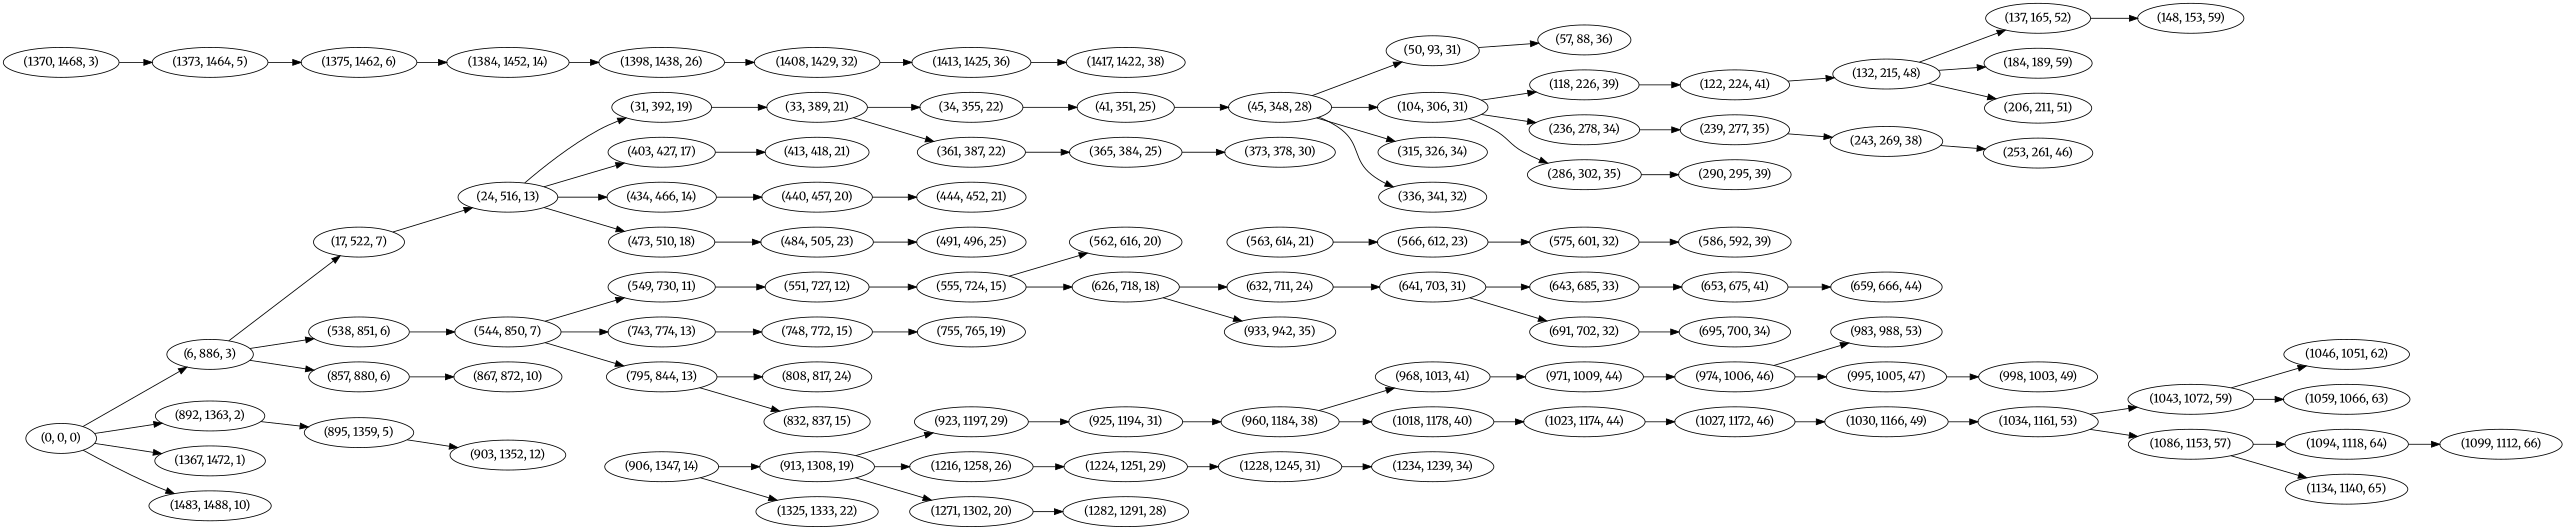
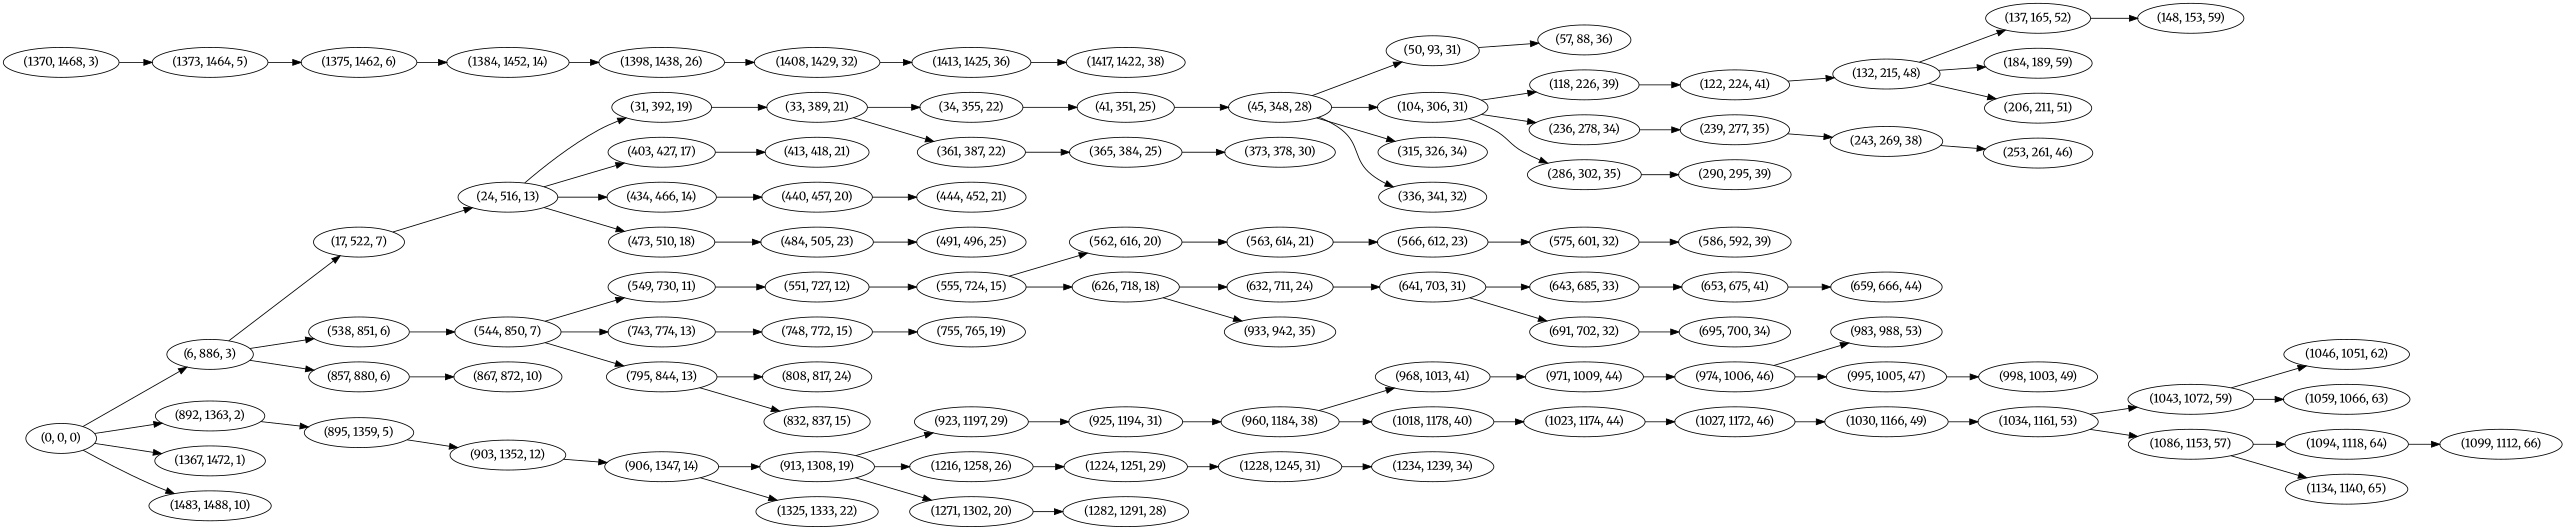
  digraph {
    fontname=Merriweather
    rankdir=LR
    node [fontname=Merriweather]
    edge [fontname=Merriweather]
    "(0, 0, 0)"
    "(6, 886, 3)"
    "(892, 1363, 2)"
    "(1367, 1472, 1)"
    "(1483, 1488, 10)"
    "(17, 522, 7)"
    "(538, 851, 6)"
    "(857, 880, 6)"
    "(895, 1359, 5)"
    "(24, 516, 13)"
    "(544, 850, 7)"
    "(867, 872, 10)"
    "(31, 392, 19)"
    "(403, 427, 17)"
    "(434, 466, 14)"
    "(473, 510, 18)"
    "(33, 389, 21)"
    "(413, 418, 21)"
    "(440, 457, 20)"
    "(484, 505, 23)"
    "(34, 355, 22)"
    "(361, 387, 22)"
    "(41, 351, 25)"
    "(365, 384, 25)"
    "(45, 348, 28)"
    "(50, 93, 31)"
    "(104, 306, 31)"
    "(315, 326, 34)"
    "(336, 341, 32)"
    "(57, 88, 36)"
    "(118, 226, 39)"
    "(236, 278, 34)"
    "(286, 302, 35)"
    "(122, 224, 41)"
    "(239, 277, 35)"
    "(290, 295, 39)"
    "(132, 215, 48)"
    "(137, 165, 52)"
    "(184, 189, 59)"
    "(206, 211, 51)"
    "(148, 153, 59)"
    "(243, 269, 38)"
    "(253, 261, 46)"
    "(373, 378, 30)"
    "(444, 452, 21)"
    "(491, 496, 25)"
    "(549, 730, 11)"
    "(743, 774, 13)"
    "(795, 844, 13)"
    "(551, 727, 12)"
    "(748, 772, 15)"
    "(808, 817, 24)"
    "(832, 837, 15)"
    "(555, 724, 15)"
    "(562, 616, 20)"
    "(626, 718, 18)"
    "(563, 614, 21)"
    "(632, 711, 24)"
    "(933, 942, 35)"
    "(566, 612, 23)"
    "(575, 601, 32)"
    "(586, 592, 39)"
    "(641, 703, 31)"
    "(643, 685, 33)"
    "(691, 702, 32)"
    "(653, 675, 41)"
    "(695, 700, 34)"
    "(659, 666, 44)"
    "(755, 765, 19)"
    "(903, 1352, 12)"
    "(906, 1347, 14)"
    "(913, 1308, 19)"
    "(1325, 1333, 22)"
    "(923, 1197, 29)"
    "(1216, 1258, 26)"
    "(1271, 1302, 20)"
    "(925, 1194, 31)"
    "(1224, 1251, 29)"
    "(1282, 1291, 28)"
    "(960, 1184, 38)"
    "(968, 1013, 41)"
    "(1018, 1178, 40)"
    "(971, 1009, 44)"
    "(1023, 1174, 44)"
    "(974, 1006, 46)"
    "(983, 988, 53)"
    "(995, 1005, 47)"
    "(998, 1003, 49)"
    "(1027, 1172, 46)"
    "(1030, 1166, 49)"
    "(1034, 1161, 53)"
    "(1043, 1072, 59)"
    "(1086, 1153, 57)"
    "(1046, 1051, 62)"
    "(1059, 1066, 63)"
    "(1094, 1118, 64)"
    "(1134, 1140, 65)"
    "(1099, 1112, 66)"
    "(1228, 1245, 31)"
    "(1234, 1239, 34)"
    "(1370, 1468, 3)"
    "(1373, 1464, 5)"
    "(1375, 1462, 6)"
    "(1384, 1452, 14)"
    "(1398, 1438, 26)"
    "(1408, 1429, 32)"
    "(1413, 1425, 36)"
    "(1417, 1422, 38)"
    "(0, 0, 0)" -> "(6, 886, 3)"
    "(0, 0, 0)" -> "(892, 1363, 2)"
    "(0, 0, 0)" -> "(1367, 1472, 1)"
    "(0, 0, 0)" -> "(1483, 1488, 10)"
    "(6, 886, 3)" -> "(17, 522, 7)"
    "(6, 886, 3)" -> "(538, 851, 6)"
    "(6, 886, 3)" -> "(857, 880, 6)"
    "(892, 1363, 2)" -> "(895, 1359, 5)"
    "(17, 522, 7)" -> "(24, 516, 13)"
    "(538, 851, 6)" -> "(544, 850, 7)"
    "(857, 880, 6)" -> "(867, 872, 10)"
    "(895, 1359, 5)" -> "(903, 1352, 12)"
    "(24, 516, 13)" -> "(31, 392, 19)"
    "(24, 516, 13)" -> "(403, 427, 17)"
    "(24, 516, 13)" -> "(434, 466, 14)"
    "(24, 516, 13)" -> "(473, 510, 18)"
    "(544, 850, 7)" -> "(549, 730, 11)"
    "(544, 850, 7)" -> "(743, 774, 13)"
    "(544, 850, 7)" -> "(795, 844, 13)"
    "(31, 392, 19)" -> "(33, 389, 21)"
    "(403, 427, 17)" -> "(413, 418, 21)"
    "(434, 466, 14)" -> "(440, 457, 20)"
    "(473, 510, 18)" -> "(484, 505, 23)"
    "(33, 389, 21)" -> "(34, 355, 22)"
    "(33, 389, 21)" -> "(361, 387, 22)"
    "(440, 457, 20)" -> "(444, 452, 21)"
    "(484, 505, 23)" -> "(491, 496, 25)"
    "(34, 355, 22)" -> "(41, 351, 25)"
    "(361, 387, 22)" -> "(365, 384, 25)"
    "(41, 351, 25)" -> "(45, 348, 28)"
    "(365, 384, 25)" -> "(373, 378, 30)"
    "(45, 348, 28)" -> "(50, 93, 31)"
    "(45, 348, 28)" -> "(104, 306, 31)"
    "(45, 348, 28)" -> "(315, 326, 34)"
    "(45, 348, 28)" -> "(336, 341, 32)"
    "(50, 93, 31)" -> "(57, 88, 36)"
    "(104, 306, 31)" -> "(118, 226, 39)"
    "(104, 306, 31)" -> "(236, 278, 34)"
    "(104, 306, 31)" -> "(286, 302, 35)"
    "(118, 226, 39)" -> "(122, 224, 41)"
    "(236, 278, 34)" -> "(239, 277, 35)"
    "(286, 302, 35)" -> "(290, 295, 39)"
    "(122, 224, 41)" -> "(132, 215, 48)"
    "(239, 277, 35)" -> "(243, 269, 38)"
    "(132, 215, 48)" -> "(137, 165, 52)"
    "(132, 215, 48)" -> "(184, 189, 59)"
    "(132, 215, 48)" -> "(206, 211, 51)"
    "(137, 165, 52)" -> "(148, 153, 59)"
    "(243, 269, 38)" -> "(253, 261, 46)"
    "(549, 730, 11)" -> "(551, 727, 12)"
    "(743, 774, 13)" -> "(748, 772, 15)"
    "(795, 844, 13)" -> "(808, 817, 24)"
    "(795, 844, 13)" -> "(832, 837, 15)"
    "(551, 727, 12)" -> "(555, 724, 15)"
    "(748, 772, 15)" -> "(755, 765, 19)"
    "(555, 724, 15)" -> "(562, 616, 20)"
    "(555, 724, 15)" -> "(626, 718, 18)"
+   "(562, 616, 20)" -> "(563, 614, 21)"
    "(626, 718, 18)" -> "(632, 711, 24)"
    "(626, 718, 18)" -> "(933, 942, 35)"
    "(563, 614, 21)" -> "(566, 612, 23)"
    "(632, 711, 24)" -> "(641, 703, 31)"
    "(566, 612, 23)" -> "(575, 601, 32)"
    "(575, 601, 32)" -> "(586, 592, 39)"
    "(641, 703, 31)" -> "(643, 685, 33)"
    "(641, 703, 31)" -> "(691, 702, 32)"
    "(643, 685, 33)" -> "(653, 675, 41)"
    "(691, 702, 32)" -> "(695, 700, 34)"
    "(653, 675, 41)" -> "(659, 666, 44)"
+   "(903, 1352, 12)" -> "(906, 1347, 14)"
    "(906, 1347, 14)" -> "(913, 1308, 19)"
    "(906, 1347, 14)" -> "(1325, 1333, 22)"
    "(913, 1308, 19)" -> "(923, 1197, 29)"
    "(913, 1308, 19)" -> "(1216, 1258, 26)"
    "(913, 1308, 19)" -> "(1271, 1302, 20)"
    "(923, 1197, 29)" -> "(925, 1194, 31)"
    "(1216, 1258, 26)" -> "(1224, 1251, 29)"
    "(1271, 1302, 20)" -> "(1282, 1291, 28)"
    "(925, 1194, 31)" -> "(960, 1184, 38)"
    "(1224, 1251, 29)" -> "(1228, 1245, 31)"
    "(960, 1184, 38)" -> "(968, 1013, 41)"
    "(960, 1184, 38)" -> "(1018, 1178, 40)"
    "(968, 1013, 41)" -> "(971, 1009, 44)"
    "(1018, 1178, 40)" -> "(1023, 1174, 44)"
    "(971, 1009, 44)" -> "(974, 1006, 46)"
    "(1023, 1174, 44)" -> "(1027, 1172, 46)"
    "(974, 1006, 46)" -> "(983, 988, 53)"
    "(974, 1006, 46)" -> "(995, 1005, 47)"
    "(995, 1005, 47)" -> "(998, 1003, 49)"
    "(1027, 1172, 46)" -> "(1030, 1166, 49)"
    "(1030, 1166, 49)" -> "(1034, 1161, 53)"
    "(1034, 1161, 53)" -> "(1043, 1072, 59)"
    "(1034, 1161, 53)" -> "(1086, 1153, 57)"
    "(1043, 1072, 59)" -> "(1046, 1051, 62)"
    "(1043, 1072, 59)" -> "(1059, 1066, 63)"
    "(1086, 1153, 57)" -> "(1094, 1118, 64)"
    "(1086, 1153, 57)" -> "(1134, 1140, 65)"
    "(1094, 1118, 64)" -> "(1099, 1112, 66)"
    "(1228, 1245, 31)" -> "(1234, 1239, 34)"
    "(1370, 1468, 3)" -> "(1373, 1464, 5)"
    "(1373, 1464, 5)" -> "(1375, 1462, 6)"
    "(1375, 1462, 6)" -> "(1384, 1452, 14)"
    "(1384, 1452, 14)" -> "(1398, 1438, 26)"
    "(1398, 1438, 26)" -> "(1408, 1429, 32)"
    "(1408, 1429, 32)" -> "(1413, 1425, 36)"
    "(1413, 1425, 36)" -> "(1417, 1422, 38)"
  }
